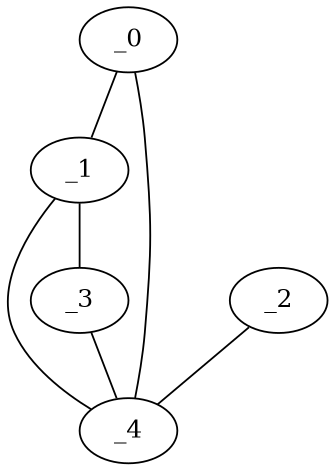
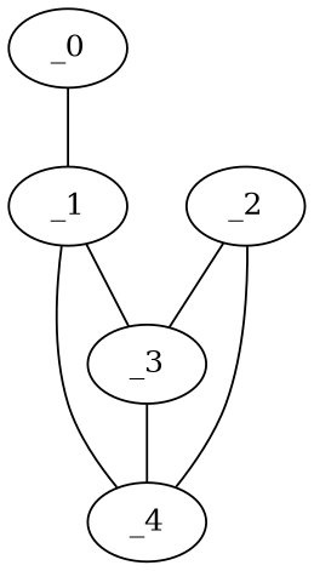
  graph {
    node [y=24]
    edge [valence=1]
    _0 [x=45 y=22]
    _1 [x=55]
    _4 [x=92 y=43]
    _3 [x=88]
    _2 [x=64 y=27]
    _0 -- _1 [valence=2]
-   _0 -- _4
    _1 -- _4 [valence=2]
    _1 -- _3
    _3 -- _4
    _2 -- _4
+   _2 -- _3 [valence=2]
  }
